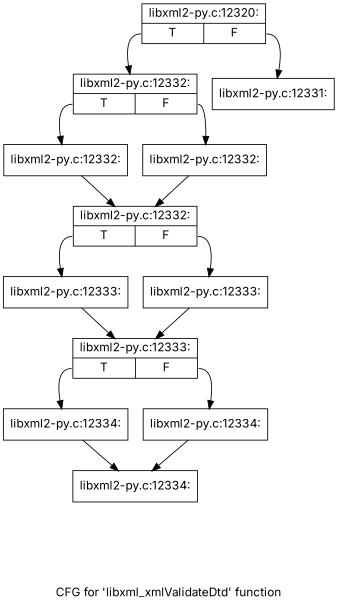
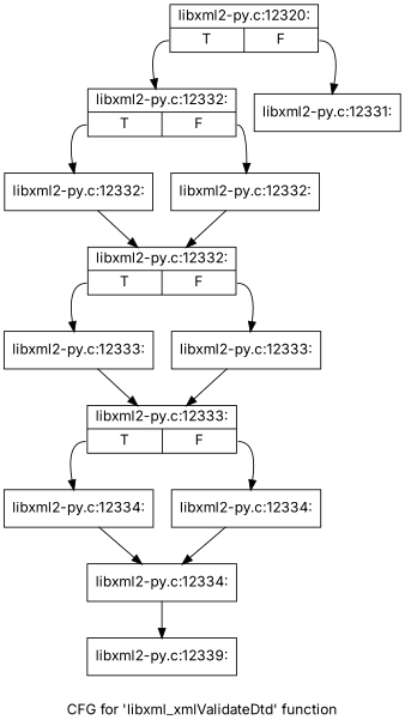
  digraph {
    fontname=Inter
    label="CFG for 'libxml_xmlValidateDtd' function"
    node [fontname=Inter shape=record]
    edge [fontname=Inter]
    n1 [label="{libxml2-py.c:12320:|{<s0>T|<s1>F}}"]
    n2 [label="{libxml2-py.c:12332:|{<s0>T|<s1>F}}"]
    n3 [label="{libxml2-py.c:12331:}"]
    n4 [label="{libxml2-py.c:12332:}"]
    n5 [label="{libxml2-py.c:12332:}"]
    n6 [label="{libxml2-py.c:12332:|{<s0>T|<s1>F}}"]
+   n7 [label="{libxml2-py.c:12339:}"]
    n8 [label="{libxml2-py.c:12333:}"]
    n9 [label="{libxml2-py.c:12333:}"]
    n10 [label="{libxml2-py.c:12333:|{<s0>T|<s1>F}}"]
    n11 [label="{libxml2-py.c:12334:}"]
    n12 [label="{libxml2-py.c:12334:}"]
    n13 [label="{libxml2-py.c:12334:}"]
    n1 -> n2 [tailport=s0]
    n1 -> n3 [tailport=s1]
    n2 -> n4 [tailport=s0]
    n2 -> n5 [tailport=s1]
    n4 -> n6
    n5 -> n6
    n6 -> n8 [tailport=s0]
    n6 -> n9 [tailport=s1]
    n8 -> n10
    n9 -> n10
    n10 -> n11 [tailport=s0]
    n10 -> n12 [tailport=s1]
    n11 -> n13
    n12 -> n13
+   n13 -> n7
  }
